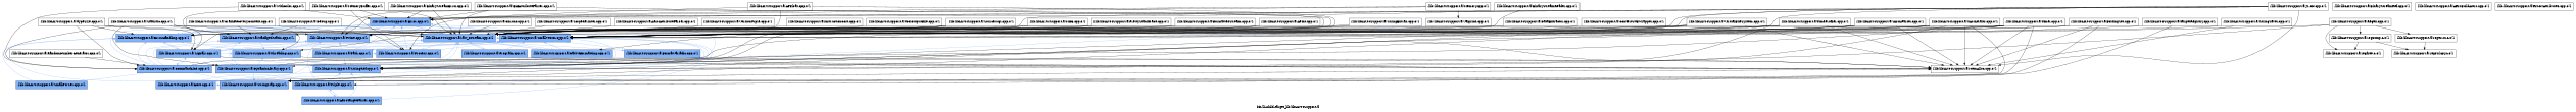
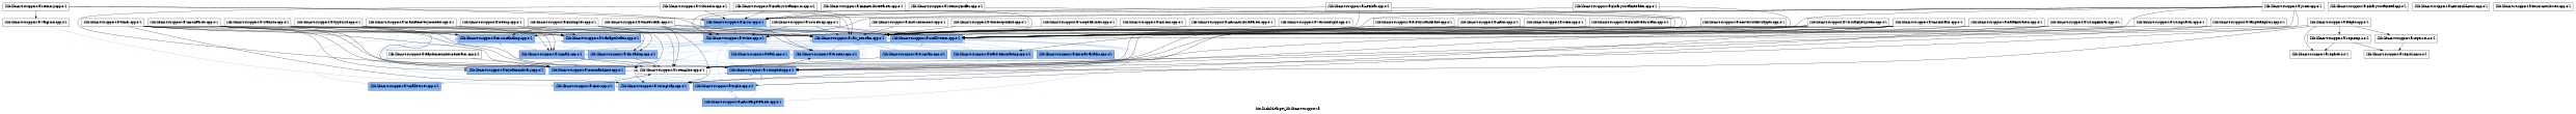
  digraph {
    label="bin/lli-child-target_lib/libLLVMSupport.a"
    rankdir=TB
    node [group=0 shape=box]
    n1 [fillcolor="0.600000 0.5 1" group=1 label="{lib/libLLVMSupport.a(Error.cpp.o)}" style=filled]
    n2 [fillcolor="0.600000 0.5 1" group=1 label="{lib/libLLVMSupport.a(ErrorHandling.cpp.o)}" style=filled]
    n3 [fillcolor="0.600000 0.5 1" group=1 label="{lib/libLLVMSupport.a(ManagedStatic.cpp.o)}" style=filled]
    n4 [fillcolor="0.600000 0.5 1" group=1 label="{lib/libLLVMSupport.a(SmallVector.cpp.o)}" style=filled]
    n5 [fillcolor="0.600000 0.5 1" group=1 label="{lib/libLLVMSupport.a(Twine.cpp.o)}" style=filled]
    n6 [fillcolor="0.600000 0.5 1" group=1 label="{lib/libLLVMSupport.a(raw_ostream.cpp.o)}" style=filled]
    n7 [fillcolor="0.600000 0.5 1" group=1 label="{lib/libLLVMSupport.a(Signals.cpp.o)}" style=filled]
    n8 [fillcolor="0.600000 0.5 1" group=1 label="{lib/libLLVMSupport.a(Threading.cpp.o)}" style=filled]
    n9 [fillcolor="0.600000 0.5 1" group=1 label="{lib/libLLVMSupport.a(NativeFormatting.cpp.o)}" style=filled]
    n10 [fillcolor="0.600000 0.5 1" group=1 label="{lib/libLLVMSupport.a(FormatVariadic.cpp.o)}" style=filled]
    n11 [fillcolor="0.600000 0.5 1" group=1 label="{lib/libLLVMSupport.a(Path.cpp.o)}" style=filled]
    n12 [fillcolor="0.600000 0.5 1" group=1 label="{lib/libLLVMSupport.a(Process.cpp.o)}" style=filled]
    n13 [fillcolor="0.600000 0.5 1" group=1 label="{lib/libLLVMSupport.a(Program.cpp.o)}" style=filled]
    n14 [label="{lib/libLLVMSupport.a(MemAlloc.cpp.o)}"]
    n15 [fillcolor="0.600000 0.5 1" group=1 label="{lib/libLLVMSupport.a(StringRef.cpp.o)}" style=filled]
    n16 [fillcolor="0.600000 0.5 1" group=1 label="{lib/libLLVMSupport.a(DynamicLibrary.cpp.o)}" style=filled]
    n17 [fillcolor="0.600000 0.5 1" group=1 label="{lib/libLLVMSupport.a(CommandLine.cpp.o)}" style=filled]
    n18 [fillcolor="0.600000 0.5 1" group=1 label="{lib/libLLVMSupport.a(StringMap.cpp.o)}" style=filled]
    n19 [fillcolor="0.600000 0.5 1" group=1 label="{lib/libLLVMSupport.a(Triple.cpp.o)}" style=filled]
    n20 [fillcolor="0.600000 0.5 1" group=1 label="{lib/libLLVMSupport.a(Host.cpp.o)}" style=filled]
    n21 [fillcolor="0.600000 0.5 1" group=1 label="{lib/libLLVMSupport.a(SmallPtrSet.cpp.o)}" style=filled]
    n22 [fillcolor="0.600000 0.5 1" group=1 label="{lib/libLLVMSupport.a(ARMTargetParser.cpp.o)}" style=filled]
    n23 [label="{lib/libLLVMSupport.a(Memory.cpp.o)}"]
    n24 [label="{lib/libLLVMSupport.a(Valgrind.cpp.o)}"]
    n25 [label="{lib/libLLVMSupport.a(Debug.cpp.o)}"]
    n26 [label="{lib/libLLVMSupport.a(ELFAttributeParser.cpp.o)}"]
    n27 [label="{lib/libLLVMSupport.a(DataExtractor.cpp.o)}"]
    n28 [label="{lib/libLLVMSupport.a(MemoryBuffer.cpp.o)}"]
    n29 [label="{lib/libLLVMSupport.a(ScopedPrinter.cpp.o)}"]
    n30 [label="{lib/libLLVMSupport.a(APFloat.cpp.o)}"]
    n31 [label="{lib/libLLVMSupport.a(APInt.cpp.o)}"]
    n32 [label="{lib/libLLVMSupport.a(FoldingSet.cpp.o)}"]
    n33 [label="{lib/libLLVMSupport.a(MD5.cpp.o)}"]
    n34 [label="{lib/libLLVMSupport.a(CrashRecoveryContext.cpp.o)}"]
    n35 [label="{lib/libLLVMSupport.a(StringExtras.cpp.o)}"]
    n36 [label="{lib/libLLVMSupport.a(StringSaver.cpp.o)}"]
    n37 [label="{lib/libLLVMSupport.a(VirtualFileSystem.cpp.o)}"]
    n38 [label="{lib/libLLVMSupport.a(YAMLParser.cpp.o)}"]
    n39 [label="{lib/libLLVMSupport.a(SourceMgr.cpp.o)}"]
    n40 [label="{lib/libLLVMSupport.a(WithColor.cpp.o)}"]
    n41 [label="{lib/libLLVMSupport.a(ConvertUTFWrapper.cpp.o)}"]
    n42 [label="{lib/libLLVMSupport.a(BinaryStreamReader.cpp.o)}"]
    n43 [label="{lib/libLLVMSupport.a(BinaryStreamRef.cpp.o)}"]
    n44 [label="{lib/libLLVMSupport.a(BinaryStreamError.cpp.o)}"]
    n45 [label="{lib/libLLVMSupport.a(ARMBuildAttrs.cpp.o)}"]
    n46 [label="{lib/libLLVMSupport.a(RISCVAttributes.cpp.o)}"]
    n47 [label="{lib/libLLVMSupport.a(ARMAttributeParser.cpp.o)}"]
    n48 [label="{lib/libLLVMSupport.a(TargetRegistry.cpp.o)}"]
    n49 [label="{lib/libLLVMSupport.a(TypeSize.cpp.o)}"]
    n50 [label="{lib/libLLVMSupport.a(YAMLTraits.cpp.o)}"]
    n51 [label="{lib/libLLVMSupport.a(VersionTuple.cpp.o)}"]
    n52 [label="{lib/libLLVMSupport.a(FormattedStream.cpp.o)}"]
    n53 [label="{lib/libLLVMSupport.a(Regex.cpp.o)}"]
    n54 [label="{lib/libLLVMSupport.a(regcomp.c.o)}"]
    n55 [label="{lib/libLLVMSupport.a(regfree.c.o)}"]
    n56 [label="{lib/libLLVMSupport.a(regerror.c.o)}"]
    n57 [label="{lib/libLLVMSupport.a(regstrlcpy.c.o)}"]
    n58 [label="{lib/libLLVMSupport.a(InstructionCost.cpp.o)}"]
    n59 [label="{lib/libLLVMSupport.a(ToolOutputFile.cpp.o)}"]
    n60 [label="{lib/libLLVMSupport.a(RandomNumberGenerator.cpp.o)}"]
    n61 [label="{lib/libLLVMSupport.a(Statistic.cpp.o)}"]
    n62 [label="{lib/libLLVMSupport.a(Timer.cpp.o)}"]
    n63 [label="{lib/libLLVMSupport.a(TimeProfiler.cpp.o)}"]
    n64 [label="{lib/libLLVMSupport.a(JSON.cpp.o)}"]
    n65 [label="{lib/libLLVMSupport.a(PrettyStackTrace.cpp.o)}"]
    n66 [label="{lib/libLLVMSupport.a(Chrono.cpp.o)}"]
    subgraph sub_1 {
      rank=same
      n1
    }
    subgraph sub_2 {
      rank=same
      n2
      n3
      n4
      n5
      n6
    }
    subgraph sub_3 {
      rank=same
      n7
      n8
      n9
      n10
      n11
      n12
      n13
    }
    subgraph sub_4 {
      rank=same
      n14
      n15
      n16
      n17
    }
    subgraph sub_5 {
      rank=same
      n18
      n19
      n20
      n21
    }
    subgraph sub_6 {
      rank=same
      n1
    }
    subgraph sub_7 {
      rank=same
      n2
      n3
      n4
      n5
      n6
    }
    subgraph sub_8 {
      rank=same
      n7
      n8
      n9
      n10
      n11
      n12
      n13
    }
    subgraph sub_9 {
      rank=same
      n14
      n15
      n16
      n17
    }
    subgraph sub_10 {
      rank=same
      n18
      n19
      n20
      n21
    }
    n1 -> n2 [color="0.600000 0.5 1"]
    n1 -> n3 [color="0.600000 0.5 1"]
    n1 -> n4 [color="0.600000 0.5 1"]
    n1 -> n5 [color="0.600000 0.5 1"]
    n1 -> n6 [color="0.600000 0.5 1"]
    n2 -> n5 [color="0.600000 0.5 1"]
    n2 -> n6 [color="0.600000 0.5 1"]
    n2 -> n7 [color="0.600000 0.5 1"]
    n3 -> n8 [color="0.600000 0.5 1"]
    n4 -> n2 [color="0.600000 0.5 1"]
    n5 -> n4 [color="0.600000 0.5 1"]
    n5 -> n6 [color="0.600000 0.5 1"]
    n6 -> n1 [color="0.600000 0.5 1"]
    n6 -> n2 [color="0.600000 0.5 1"]
    n6 -> n4 [color="0.600000 0.5 1"]
    n6 -> n5 [color="0.600000 0.5 1"]
    n6 -> n9 [color="0.600000 0.5 1"]
    n6 -> n10 [color="0.600000 0.5 1"]
    n6 -> n11 [color="0.600000 0.5 1"]
    n6 -> n12 [color="0.600000 0.5 1"]
    n6 -> n13 [color="0.600000 0.5 1"]
    n7 -> n2 [color="0.600000 0.5 1"]
    n7 -> n3 [color="0.600000 0.5 1"]
    n7 -> n4 [color="0.600000 0.5 1"]
    n7 -> n5 [color="0.600000 0.5 1"]
    n7 -> n6 [color="0.600000 0.5 1"]
    n7 -> n8 [color="0.600000 0.5 1"]
    n7 -> n9 [color="0.600000 0.5 1"]
    n7 -> n14
    n7 -> n15 [color="0.600000 0.5 1"]
    n7 -> n16 [color="0.600000 0.5 1"]
    n7 -> n17 [color="0.600000 0.5 1"]
    n8 -> n2 [color="0.600000 0.5 1"]
    n8 -> n4 [color="0.600000 0.5 1"]
    n8 -> n5 [color="0.600000 0.5 1"]
    n8 -> n14
    n8 -> n15 [color="0.600000 0.5 1"]
    n9 -> n4 [color="0.600000 0.5 1"]
    n9 -> n6 [color="0.600000 0.5 1"]
    n10 -> n4 [color="0.600000 0.5 1"]
    n10 -> n15 [color="0.600000 0.5 1"]
    n11 -> n1 [color="0.600000 0.5 1"]
    n11 -> n4 [color="0.600000 0.5 1"]
    n11 -> n5 [color="0.600000 0.5 1"]
    n11 -> n12 [color="0.600000 0.5 1"]
    n11 -> n15 [color="0.600000 0.5 1"]
    n12 -> n1 [color="0.600000 0.5 1"]
    n12 -> n3 [color="0.600000 0.5 1"]
    n12 -> n4 [color="0.600000 0.5 1"]
    n13 -> n4 [color="0.600000 0.5 1"]
    n13 -> n6 [color="0.600000 0.5 1"]
    n13 -> n14
    n15 -> n1 [color="0.600000 0.5 1"]
    n15 -> n4 [color="0.600000 0.5 1"]
    n16 -> n3 [color="0.600000 0.5 1"]
    n16 -> n8 [color="0.600000 0.5 1"]
    n16 -> n14
    n16 -> n18 [color="0.600000 0.5 1"]
    n17 -> n1 [color="0.600000 0.5 1"]
    n17 -> n2 [color="0.600000 0.5 1"]
    n17 -> n3 [color="0.600000 0.5 1"]
    n17 -> n4 [color="0.600000 0.5 1"]
    n17 -> n5 [color="0.600000 0.5 1"]
    n17 -> n6 [color="0.600000 0.5 1"]
    n17 -> n7 [color="0.600000 0.5 1"]
    n17 -> n14
    n17 -> n15 [color="0.600000 0.5 1"]
    n17 -> n18 [color="0.600000 0.5 1"]
    n17 -> n19 [color="0.600000 0.5 1"]
    n17 -> n21 [color="0.600000 0.5 1"]
    n18 -> n2 [color="0.600000 0.5 1"]
    n19 -> n4 [color="0.600000 0.5 1"]
    n19 -> n5 [color="0.600000 0.5 1"]
    n19 -> n15 [color="0.600000 0.5 1"]
    n19 -> n22 [color="0.600000 0.5 1"]
    n20 -> n6 [color="0.600000 0.5 1"]
    n20 -> n14
    n20 -> n15 [color="0.600000 0.5 1"]
    n20 -> n18 [color="0.600000 0.5 1"]
    n20 -> n19 [color="0.600000 0.5 1"]
    n21 -> n2 [color="0.600000 0.5 1"]
    n22 -> n4 [color="0.600000 0.5 1"]
    n22 -> n15 [color="0.600000 0.5 1"]
    n22 -> n19 [color="0.600000 0.5 1"]
    n23 -> n1
    n23 -> n12
    n23 -> n24
    n24 -> n20 [color="0.600000 0.5 1"]
    n25 -> n3
    n25 -> n6
    n26 -> n1
    n26 -> n4
    n26 -> n5
    n26 -> n6
    n27 -> n6
    n27 -> n15
    n28 -> n1
    n28 -> n4
    n28 -> n5
-   n28 -> n12
+   n15 -> n12
    n29 -> n6
    n30 -> n1
    n30 -> n4
    n30 -> n6
    n31 -> n4
    n31 -> n6
    n32 -> n2
    n32 -> n4
    n32 -> n14
    n32 -> n18
    n33 -> n4
    n33 -> n6
    n34 -> n3
    n34 -> n12
    n35 -> n4
    n35 -> n6
    n35 -> n15
    n36 -> n4
    n36 -> n14
    n37 -> n4
    n37 -> n5
    n37 -> n6
    n37 -> n14
    n37 -> n15
    n37 -> n18
    n38 -> n2
    n38 -> n4
    n38 -> n6
    n38 -> n14
    n38 -> n15
    n39 -> n4
    n39 -> n5
    n39 -> n6
    n40 -> n1
    n40 -> n6
    n40 -> n17
    n41 -> n4
    n42 -> n1
    n42 -> n4
    n44 -> n1
    n44 -> n6
    n47 -> n6
    n48 -> n6
    n48 -> n19
    n49 -> n2
    n49 -> n6
    n49 -> n7
    n49 -> n17
    n50 -> n2
    n50 -> n4
    n50 -> n5
    n50 -> n6
    n50 -> n14
    n50 -> n15
    n50 -> n18
    n51 -> n6
    n52 -> n4
    n52 -> n6
    n53 -> n4
    n53 -> n15
    n53 -> n54
    n53 -> n55
    n53 -> n56
    n54 -> n55
    n54 -> n57
    n56 -> n57
    n58 -> n6
    n59 -> n6
    n60 -> n17
    n61 -> n3
    n61 -> n6
    n61 -> n7
    n61 -> n8
    n61 -> n16
    n61 -> n17
    n62 -> n3
    n62 -> n6
    n62 -> n7
    n62 -> n8
    n62 -> n14
    n62 -> n16
    n62 -> n17
    n62 -> n18
    n63 -> n4
    n63 -> n5
    n63 -> n6
    n63 -> n14
    n63 -> n18
    n64 -> n1
    n64 -> n4
    n64 -> n5
    n64 -> n6
    n64 -> n9
    n64 -> n14
    n64 -> n15
    n65 -> n4
    n65 -> n6
    n66 -> n6
  }
